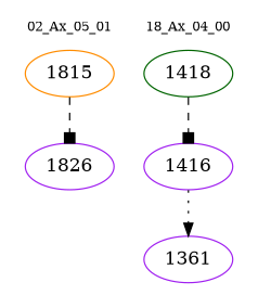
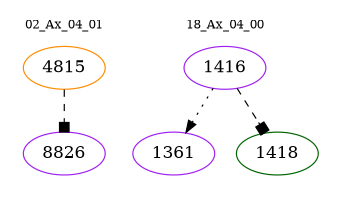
  digraph {
    node [color=purple]
    edge [arrowhead=box color=black style=dashed]
-   n1 [color=darkorange label=1815]
-   n2 [label=1826]
+   n1 [color=darkorange label=4815]
+   n2 [label=8826]
    n3 [label=1416]
    n4 [label=1361]
    n5 [color=darkgreen label=1418]
    subgraph cluster_1 {
      color=white
      fontsize=10
-     label="02_Ax_05_01"
+     label="02_Ax_04_01"
      n1
      n2
    }
    subgraph cluster_2 {
      color=white
      fontsize=10
      label="18_Ax_04_00"
      n3
      n4
      n5
    }
    n1 -> n2
    n3 -> n4 [arrowhead=normal style=dotted]
-   n5 -> n3
+   n3 -> n5
  }
